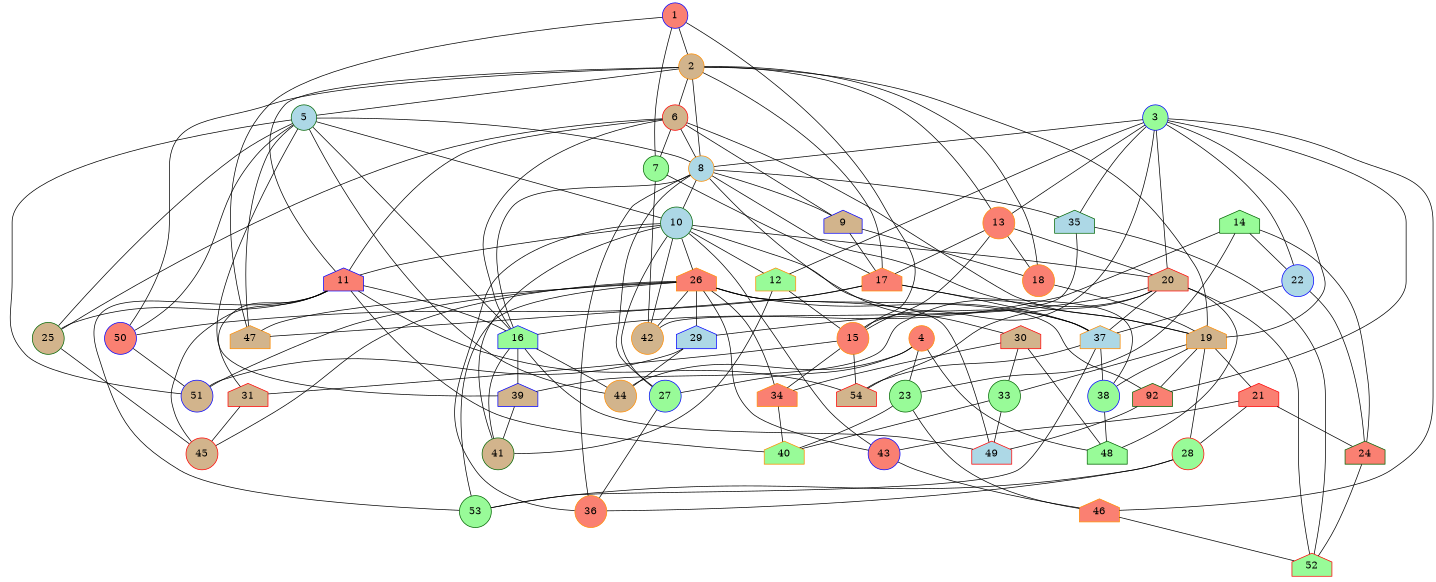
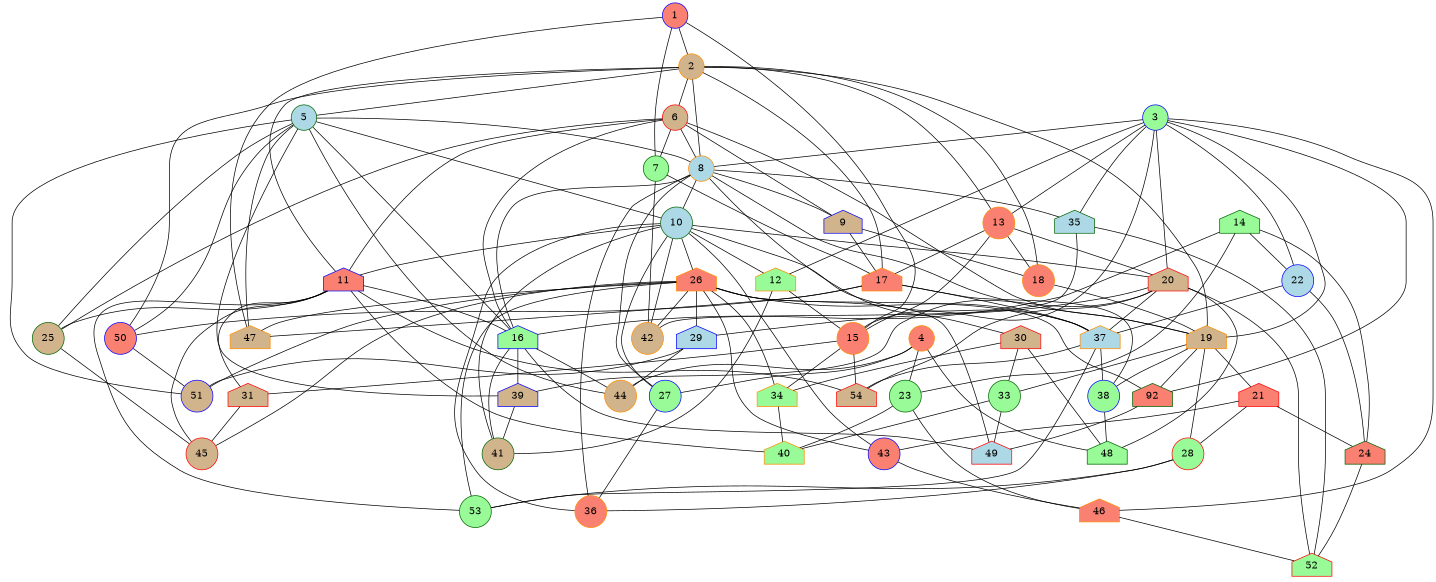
  graph {
    node [color=darkorange fillcolor=salmon shape=circle style=filled]
    edge [weight=1.0]
    1 [color=blue]
    2 [fillcolor=tan]
    7 [color=darkgreen fillcolor=palegreen]
    15
    47 [fillcolor=tan shape=house]
    5 [color=darkgreen fillcolor=lightblue]
    6 [color=red fillcolor=tan]
    8 [fillcolor=lightblue]
    11 [color=blue shape=house]
    13
    17 [shape=house]
    18
    19 [fillcolor=tan shape=house]
    50 [color=blue]
    42 [fillcolor=tan]
    31 [color=red fillcolor=tan shape=house]
    54 [color=red fillcolor=tan shape=house]
-   34 [shape=house]
+   34 [fillcolor=palegreen shape=house]
    44 [fillcolor=tan]
    10 [color=darkgreen fillcolor=lightblue]
    16 [color=blue fillcolor=palegreen shape=house]
    25 [color=darkgreen fillcolor=tan]
    39 [color=blue fillcolor=tan shape=house]
    51 [color=blue fillcolor=tan]
    9 [color=blue fillcolor=tan shape=house]
    35 [color=darkgreen fillcolor=lightblue shape=house]
    27 [color=blue fillcolor=palegreen]
    30 [color=red fillcolor=tan shape=house]
    36
    40 [fillcolor=palegreen shape=house]
    45 [color=red fillcolor=tan]
    53 [color=darkgreen fillcolor=palegreen]
    20 [color=red fillcolor=tan shape=house]
    37 [fillcolor=lightblue shape=house]
    38 [color=blue fillcolor=palegreen]
    n36 [color=darkgreen label=92 shape=house]
    21 [color=red shape=house]
    28 [color=red fillcolor=palegreen]
    33 [color=darkgreen fillcolor=palegreen]
    3 [color=blue fillcolor=palegreen]
    12 [fillcolor=palegreen shape=house]
    22 [color=blue fillcolor=lightblue]
    46 [shape=house]
    41 [color=darkgreen fillcolor=tan]
    48 [color=darkgreen fillcolor=palegreen shape=house]
    29 [color=blue fillcolor=lightblue shape=house]
    52 [color=red fillcolor=palegreen shape=house]
    24 [color=darkgreen shape=house]
    49 [color=red fillcolor=lightblue shape=house]
    4
    23 [color=darkgreen fillcolor=palegreen]
    26 [shape=house]
    43 [color=blue]
    14 [color=darkgreen fillcolor=palegreen shape=house]
    1 -- 2
    1 -- 7
    1 -- 15
    1 -- 47
    2 -- 5
    2 -- 6 [weight=2.0]
    2 -- 8
    2 -- 11
    2 -- 13 [weight=2.0]
    2 -- 17
    2 -- 18
    2 -- 19
    2 -- 50
    7 -- 17
    7 -- 42
    15 -- 31 [weight=2.0]
    15 -- 54
    15 -- 34
    5 -- 47
    5 -- 8
    5 -- 50
    5 -- 44
    5 -- 10
    5 -- 16
    5 -- 25
    5 -- 39
    5 -- 51
    6 -- 7
    6 -- 8
    6 -- 11
    6 -- 19
    6 -- 16 [weight=2.0]
    6 -- 25
    6 -- 9
    8 -- 19
    8 -- 10
    8 -- 16
    8 -- 9
    8 -- 35
    8 -- 27
    8 -- 30
    8 -- 36
    11 -- 31
    11 -- 54
    11 -- 16
    11 -- 25
    11 -- 40
    11 -- 45
    11 -- 53
    13 -- 15
    13 -- 17 [weight=5.0]
    13 -- 18
    13 -- 20 [weight=2.0]
    17 -- 47
    17 -- 50
    17 -- 37
    17 -- 38
    18 -- 19
    19 -- 38
    19 -- n36
    19 -- 21
    19 -- 28
    19 -- 33
    50 -- 51
    31 -- 45
    34 -- 40
    10 -- 11
    10 -- 42
    10 -- 27
    10 -- 36
    10 -- 20
    10 -- 37
    10 -- 12
    10 -- 41
    10 -- 26
    10 -- 43
    16 -- 44
    16 -- 39
    16 -- 41
    16 -- 49
    25 -- 45
    39 -- 41
    9 -- 17
    9 -- 18
    35 -- 42
    35 -- 52
    27 -- 36
    30 -- 34
    30 -- 33
    30 -- 48
    20 -- 54
    20 -- 39
    20 -- 37
    20 -- 48
    20 -- 29
    20 -- 52
    37 -- 54
    37 -- 53
    37 -- 38
    38 -- 48
    n36 -- 49
    21 -- 28
    21 -- 24
    21 -- 43
    28 -- 36
    28 -- 53
    33 -- 40
    33 -- 49
    3 -- 15
    3 -- 8
    3 -- 13
    3 -- 19
    3 -- 35
    3 -- 20
    3 -- n36
    3 -- 12
    3 -- 22
    3 -- 46
    12 -- 15
    12 -- 41
    22 -- 37
    22 -- 24
    46 -- 52
    29 -- 44
    29 -- 51
    24 -- 52
    4 -- 44
    4 -- 27
    4 -- 48
    4 -- 23
    23 -- 40
    23 -- 46
    26 -- 47
    26 -- 42
    26 -- 34
    26 -- 51
    26 -- 45
    26 -- 53
    26 -- 37
    26 -- n36
    26 -- 29
    26 -- 49
    26 -- 43
    43 -- 46
    14 -- 16
    14 -- 22
    14 -- 24
    14 -- 23
  }
